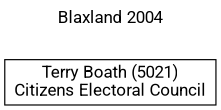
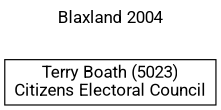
  digraph {
    label="Blaxland 2004"
    labelloc=t
    mclimit=10
    fontname=Roboto
-   n1 [label="Terry Boath (5021)\nCitizens Electoral Council" shape=box fontname=Roboto]
+   n1 [label="Terry Boath (5023)\nCitizens Electoral Council" shape=box fontname=Roboto]
  }
